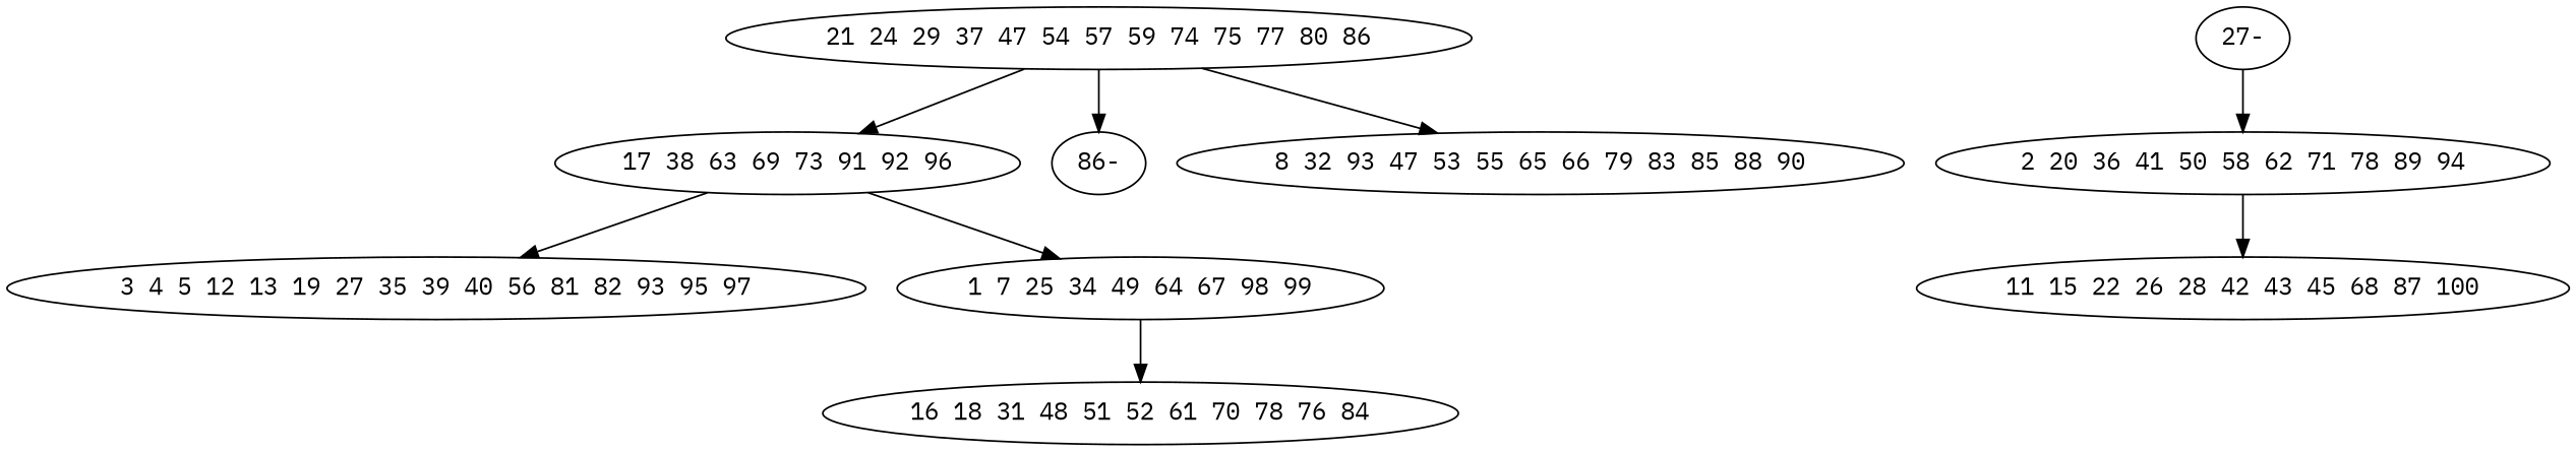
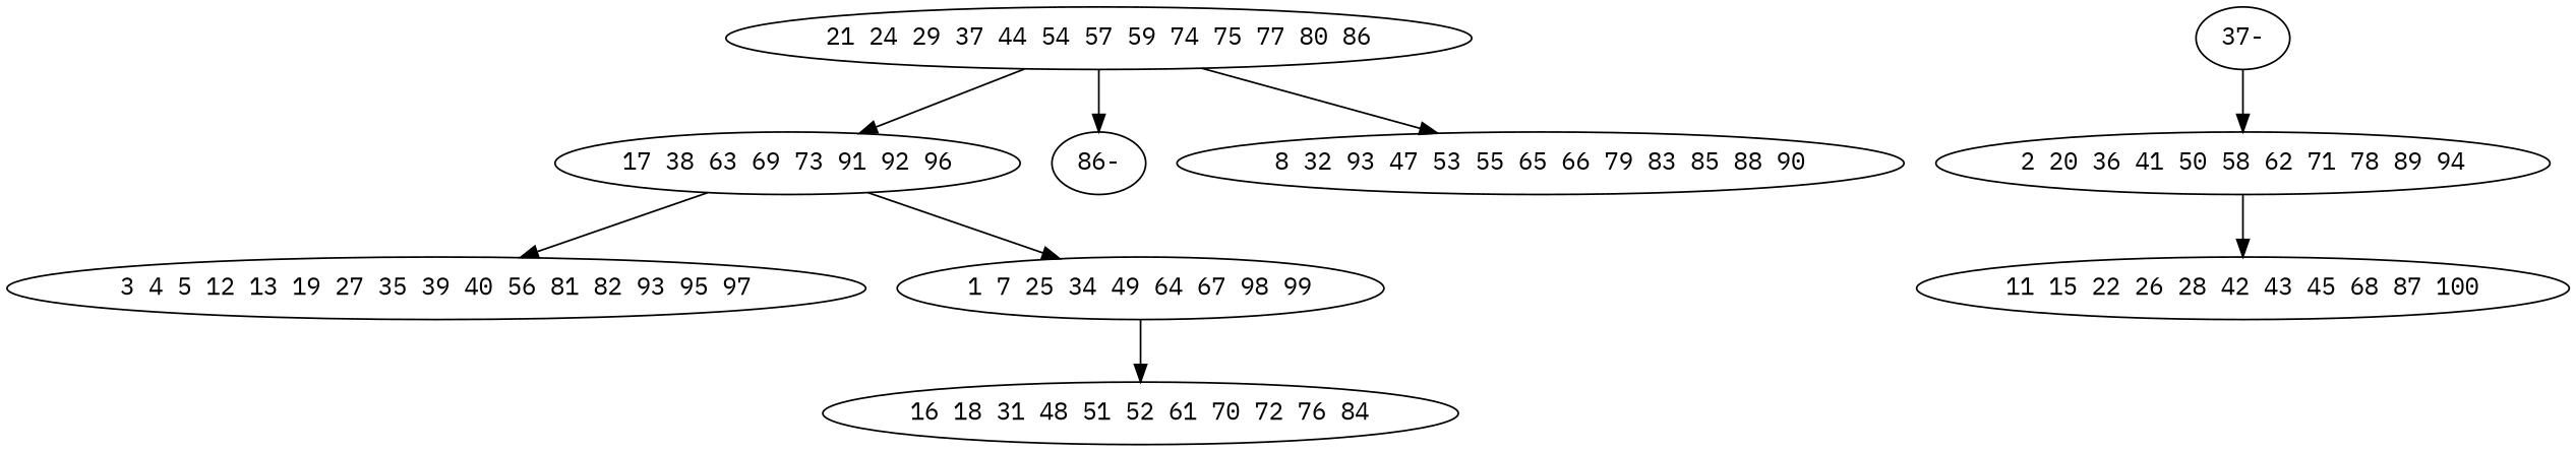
  digraph {
    fontname="IBM Plex Mono"
    node [fontname="IBM Plex Mono"]
    edge [fontname="IBM Plex Mono"]
-   n1 [label="21 24 29 37 47 54 57 59 74 75 77 80 86"]
+   n1 [label="21 24 29 37 44 54 57 59 74 75 77 80 86"]
    n2 [label="17 38 63 69 73 91 92 96"]
    n3 [label="86-"]
    n4 [label="8 32 93 47 53 55 65 66 79 83 85 88 90"]
    n5 [label="3 4 5 12 13 19 27 35 39 40 56 81 82 93 95 97"]
    n6 [label="1 7 25 34 49 64 67 98 99"]
-   n7 [label="27-"]
+   n7 [label="37-"]
    n8 [label="2 20 36 41 50 58 62 71 78 89 94"]
-   n9 [label="16 18 31 48 51 52 61 70 78 76 84"]
+   n9 [label="16 18 31 48 51 52 61 70 72 76 84"]
    n10 [label="11 15 22 26 28 42 43 45 68 87 100"]
    n1 -> n2
    n1 -> n3
    n1 -> n4
    n2 -> n5
    n2 -> n6
    n6 -> n9
    n7 -> n8
    n8 -> n10
  }
